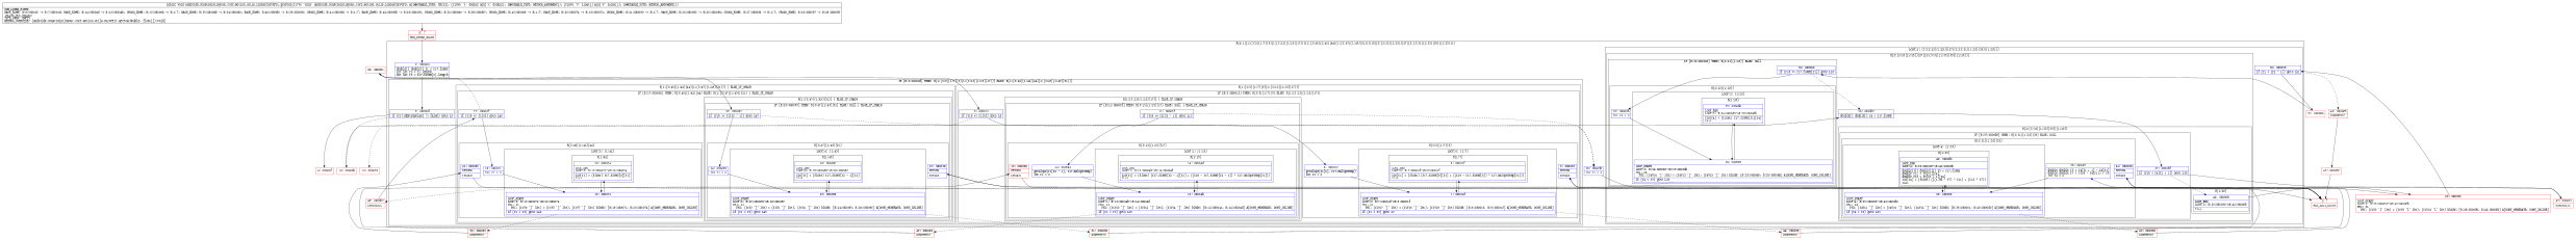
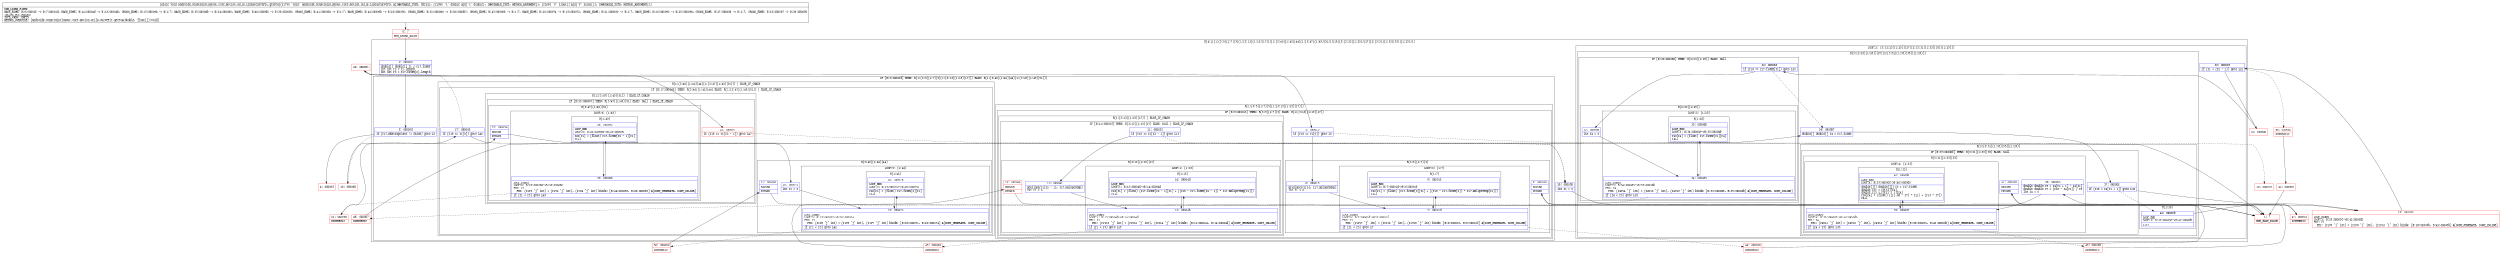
  digraph {
    fontname="Courier Prime"
    node [color=blue fontname="Courier Prime" shape=record]
    edge [fontname="Courier Prime"]
    n1 [label="{8\:\ 0x001f|LOOP_END\lLOOP:0: B:7:0x001d\-\>B:8:0x001f\l|r20[r1] = (float) (r17.f29mY[0][r1] + ((r18 \- r17.f28mT[0]) * r17.mSlopeTemp[r1]))\lr1++\l}"]
    n2 [label="{7\:\ 0x001d|LOOP_START\lLOOP:0: B:7:0x001d\-\>B:8:0x001f\lPHI: r1 \l  PHI: (r1v17 'j' int) = (r1v16 'j' int), (r1v18 'j' int) binds: [B:6:0x0015, B:8:0x001f] A[DONT_GENERATE, DONT_INLINE]\l|if (r1 \< r3) goto L7\l}"]
    n3 [label="{6\:\ 0x0015|getSlope(r1[0], r17.mSlopeTemp)\lint r1 = 0\l}"]
    n4 [label="{9\:\ 0x0038|RETURN\l|return\l}"]
    n5 [label="{14\:\ 0x004d|LOOP_END\lLOOP:1: B:13:0x004b\-\>B:14:0x004d\l|r20[r1] = (float) (r17.f29mY[r2 \- 1][r1] + ((r18 \- r17.f28mT[r2 \- 1]) * r17.mSlopeTemp[r1]))\lr1++\l}"]
    n6 [label="{13\:\ 0x004b|LOOP_START\lLOOP:1: B:13:0x004b\-\>B:14:0x004d\lPHI: r1 \l  PHI: (r1v13 'j' int) = (r1v12 'j' int), (r1v14 'j' int) binds: [B:12:0x0041, B:14:0x004d] A[DONT_GENERATE, DONT_INLINE]\l|if (r1 \< r3) goto L15\l}"]
    n7 [label="{12\:\ 0x0041|getSlope(r1[r2 \- 1], r17.mSlopeTemp)\lint r1 = 0\l}"]
    n8 [color=red label="{15\:\ 0x006a|RETURN\l|return\l}"]
    n9 [label="{11\:\ 0x003f|if (r18 \>= r1[r2 \- 1]) goto L13\l}"]
    n10 [label="{5\:\ 0x0013|if (r18 \<= r1[0]) goto L5\l}"]
    n11 [label="{20\:\ 0x0074|LOOP_END\lLOOP:5: B:19:0x0072\-\>B:20:0x0074\l|r20[r1] = (float) r17.f29mY[0][r1]\lr1++\l}"]
    n12 [label="{19\:\ 0x0072|LOOP_START\lLOOP:5: B:19:0x0072\-\>B:20:0x0074\lPHI: r1 \l  PHI: (r1v6 'j' int) = (r1v5 'j' int), (r1v7 'j' int) binds: [B:18:0x0071, B:20:0x0074] A[DONT_GENERATE, DONT_INLINE]\l|if (r1 \< r3) goto L42\l}"]
    n13 [label="{18\:\ 0x0071|int r1 = 0\l}"]
    n14 [label="{21\:\ 0x0080|RETURN\l|return\l}"]
    n15 [label="{26\:\ 0x008c|LOOP_END\lLOOP:6: B:25:0x008a\-\>B:26:0x008c\l|r20[r1] = (float) r17.f29mY[r2 \- 1][r1]\lr1++\l}"]
    n16 [label="{25\:\ 0x008a|LOOP_START\lLOOP:6: B:25:0x008a\-\>B:26:0x008c\lPHI: r1 \l  PHI: (r1v3 'j' int) = (r1v2 'j' int), (r1v4 'j' int) binds: [B:24:0x0089, B:26:0x008c] A[DONT_GENERATE, DONT_INLINE]\l|if (r1 \< r3) goto L49\l}"]
-   n17 [label="{24\:\ 0x0089|int r1 = 0\l}"]
    n18 [label="{27\:\ 0x009a|RETURN\l|return\l}"]
-   n19 [label="{23\:\ 0x0087|if (r18 \>= r1[r2 \- 1]) goto L47\l}"]
+   n19 [color=red label="{23\:\ 0x0087|if (r18 \>= r1[r2 \- 1]) goto L47\l}"]
    n20 [label="{17\:\ 0x006f|if (r18 \<= r1[0]) goto L40\l}"]
    n21 [label="{3\:\ 0x000d|if (r17.mExtrapolate != false) goto L3\l}"]
    n22 [label="{35\:\ 0x00ab|LOOP_END\lLOOP:3: B:34:0x00a9\-\>B:35:0x00ab\l|r20[r4] = (float) r17.f29mY[r1][r4]\lr4++\l}"]
    n23 [label="{34\:\ 0x00a9|LOOP_START\lLOOP:3: B:34:0x00a9\-\>B:35:0x00ab\lPHI: r4 \l  PHI: (r4v14 'j' int) = (r4v13 'j' int), (r4v15 'j' int) binds: [B:33:0x00a8, B:35:0x00ab] A[DONT_GENERATE, DONT_INLINE]\l|if (r4 \< r3) goto L25\l}"]
    n24 [label="{33\:\ 0x00a8|int r4 = 0\l}"]
    n25 [label="{32\:\ 0x00a6|if (r18 == r17.f28mT[r1]) goto L23\l}"]
    n26 [label="{40\:\ 0x00d0|LOOP_END\lLOOP:4: B:39:0x00ce\-\>B:40:0x00d0\l|double[][] double[][] r9 = r17.f29mY\ldouble r11 = r9[r1][r4]\ldouble r13 = r9[r1 + 1][r4]\lr20[r4] = (float) (((1.0d \- r7) * r11) + (r13 * r7))\lr4++\l}"]
    n27 [label="{39\:\ 0x00ce|LOOP_START\lLOOP:4: B:39:0x00ce\-\>B:40:0x00d0\lPHI: r4 \l  PHI: (r4v11 'j' int) = (r4v10 'j' int), (r4v12 'j' int) binds: [B:38:0x00c1, B:40:0x00d0] A[DONT_GENERATE, DONT_INLINE]\l|if (r4 \< r3) goto L33\l}"]
    n28 [label="{38\:\ 0x00c1|double double r5 = r4[r1 + 1] \- r4[r1]\ldouble double r7 = (r18 \- r4[r1]) \/ r5\lint r4 = 0\l}"]
    n29 [label="{41\:\ 0x00ea|RETURN\l|return\l}"]
    n30 [label="{37\:\ 0x00bf|if (r18 \< r4[r1 + 1]) goto L30\l}"]
    n31 [label="{42\:\ 0x00eb|LOOP_END\lLOOP:2: B:29:0x009c\-\>B:42:0x00eb\l|r1++\l}"]
    n32 [label="{36\:\ 0x00b7|double[] double[] r4 = r17.f28mT\l}"]
    n33 [label="{30\:\ 0x009e|if (r1 \< (r2 \- 1)) goto L21\l}"]
    n34 [label="{2\:\ 0x0000|double[] double[] r1 = r17.f28mT\lint int r2 = r1.length\lint int r3 = r17.f29mY[0].length\l}"]
    n35 [label="{28\:\ 0x009b|int r1 = 0\l}"]
    n36 [color=red label="{44\:\ 0x0038|SYNTHETIC\l}"]
    n37 [color=red label="{1\:\ ?|MTH_EXIT_BLOCK\l}"]
    n38 [color=red label="{45\:\ 0x006a|SYNTHETIC\l}"]
    n39 [color=red label="{10\:\ 0x0039}"]
    n40 [color=red label="{50\:\ 0x0080|SYNTHETIC\l}"]
    n41 [color=red label="{51\:\ 0x009a|SYNTHETIC\l}"]
    n42 [color=red label="{22\:\ 0x0081}"]
    n43 [color=red label="{4\:\ 0x000f}"]
    n44 [color=red label="{16\:\ 0x006b}"]
    n45 [color=red label="{48\:\ 0x00b7|SYNTHETIC\l}"]
    n46 [color=red label="{49\:\ 0x00ea|SYNTHETIC\l}"]
    n47 [color=red label="{47\:\ 0x00c1|SYNTHETIC\l}"]
    n48 [color=red label="{29\:\ 0x009c|LOOP_START\lLOOP:2: B:29:0x009c\-\>B:42:0x00eb\lPHI: r1 \l  PHI: (r1v9 'i' int) = (r1v8 'i' int), (r1v10 'i' int) binds: [B:28:0x009b, B:42:0x00eb] A[DONT_GENERATE, DONT_INLINE]\l}"]
    n49 [color=red label="{31\:\ 0x00a0}"]
    n50 [color=red label="{46\:\ 0x00ee|SYNTHETIC\l}"]
    n51 [color=red label="{43\:\ 0x00ee}"]
    n52 [color=red label="{0\:\ ?|MTH_ENTER_BLOCK\l}"]
    n53 [label="{public void androidx.constraintlayout.core.motion.utils.LinearCurveFit.getPos((r17v0 'this' androidx.constraintlayout.core.motion.utils.LinearCurveFit A[IMMUTABLE_TYPE, THIS]), (r18v0 't' double A[D('t' double), IMMUTABLE_TYPE, METHOD_ARGUMENT]), (r20v0 'v' float[] A[D('v' float[]), IMMUTABLE_TYPE, METHOD_ARGUMENT]))  | USE_LINES_HINTS\lBACK_EDGE: B:8:0x001f \-\> B:7:0x001d, BACK_EDGE: B:14:0x004d \-\> B:13:0x004b, CROSS_EDGE: B:15:0x006a \-\> B:1:?, BACK_EDGE: B:35:0x00ab \-\> B:34:0x00a9, BACK_EDGE: B:40:0x00d0 \-\> B:39:0x00ce, CROSS_EDGE: B:41:0x00ea \-\> B:1:?, BACK_EDGE: B:42:0x00eb \-\> B:29:0x009c, CROSS_EDGE: B:32:0x00a6 \-\> B:36:0x00b7, CROSS_EDGE: B:43:0x00ee \-\> B:1:?, BACK_EDGE: B:20:0x0074 \-\> B:19:0x0072, CROSS_EDGE: B:21:0x0080 \-\> B:1:?, BACK_EDGE: B:26:0x008c \-\> B:25:0x008a, CROSS_EDGE: B:27:0x009a \-\> B:1:?, CROSS_EDGE: B:23:0x0087 \-\> B:28:0x009b\lINLINE_NOT_NEEDED\lTYPE_VARS: EMPTY\lMETHOD_OVERRIDE: [androidx.constraintlayout.core.motion.utils.CurveFit.getPos(double, float[]):void]\l}" color=""]
    subgraph cluster_1 {
      label="R(4:1|(1:(3:5|(1:7)|9)(1:(3:13|(1:15)|17)))(1:(3:40|(1:42)|44)(1:(3:47|(1:49)|51)))|18|(3:(2:23|(1:25))|27|(2:(3:31|(1:33)|35)|(1:29))))"
      n34
      n35
      subgraph cluster_2 {
        label="IF [B:3:0x000d] THEN: R(1:(3:5|(1:7)|9)(1:(3:13|(1:15)|17))) ELSE: R(1:(3:40|(1:42)|44)(1:(3:47|(1:49)|51)))"
        n21
        subgraph cluster_3 {
          label="R(1:(3:5|(1:7)|9)(1:(3:13|(1:15)|17)))"
          subgraph cluster_4 {
            label="IF [B:5:0x0013] THEN: R(3:5|(1:7)|9) ELSE: R(1:(3:13|(1:15)|17))"
            n10
            subgraph cluster_5 {
              label="R(3:5|(1:7)|9)"
              n3
              n4
              subgraph cluster_6 {
                label="LOOP:0: (1:7)"
                n2
                subgraph cluster_7 {
                  label="R(1:7)"
                  n1
                }
              }
            }
            subgraph cluster_8 {
              label="R(1:(3:13|(1:15)|17)) | ELSE_IF_CHAIN\l"
              subgraph cluster_9 {
                label="IF [B:11:0x003f] THEN: R(3:13|(1:15)|17) ELSE: null | ELSE_IF_CHAIN\l"
                n9
                subgraph cluster_10 {
                  label="R(3:13|(1:15)|17)"
                  n7
                  n8
                  subgraph cluster_11 {
                    label="LOOP:1: (1:15)"
                    n6
                    subgraph cluster_12 {
                      label="R(1:15)"
                      n5
                    }
                  }
                }
              }
            }
          }
        }
        subgraph cluster_13 {
          label="R(1:(3:40|(1:42)|44)(1:(3:47|(1:49)|51))) | ELSE_IF_CHAIN\l"
          subgraph cluster_14 {
            label="IF [B:17:0x006f] THEN: R(3:40|(1:42)|44) ELSE: R(1:(3:47|(1:49)|51)) | ELSE_IF_CHAIN\l"
            n20
            subgraph cluster_15 {
              label="R(3:40|(1:42)|44)"
              n13
              n14
              subgraph cluster_16 {
                label="LOOP:5: (1:42)"
                n12
                subgraph cluster_17 {
                  label="R(1:42)"
                  n11
                }
              }
            }
            subgraph cluster_18 {
              label="R(1:(3:47|(1:49)|51)) | ELSE_IF_CHAIN\l"
              subgraph cluster_19 {
                label="IF [B:23:0x0087] THEN: R(3:47|(1:49)|51) ELSE: null | ELSE_IF_CHAIN\l"
                n19
                subgraph cluster_20 {
                  label="R(3:47|(1:49)|51)"
-                 n17
                  n18
                  subgraph cluster_21 {
                    label="LOOP:6: (1:49)"
                    n16
                    subgraph cluster_22 {
                      label="R(1:49)"
                      n15
                    }
                  }
                }
              }
            }
          }
        }
      }
      subgraph cluster_23 {
        label="LOOP:2: (3:(2:23|(1:25))|27|(2:(3:31|(1:33)|35)|(1:29)))"
        n33
        subgraph cluster_24 {
          label="R(3:(2:23|(1:25))|27|(2:(3:31|(1:33)|35)|(1:29)))"
          n32
          subgraph cluster_25 {
            label="IF [B:32:0x00a6] THEN: R(2:23|(1:25)) ELSE: null"
            n25
            subgraph cluster_26 {
              label="R(2:23|(1:25))"
              n24
              subgraph cluster_27 {
                label="LOOP:3: (1:25)"
                n23
                subgraph cluster_28 {
                  label="R(1:25)"
                  n22
                }
              }
            }
          }
          subgraph cluster_29 {
            label="R(2:(3:31|(1:33)|35)|(1:29))"
            subgraph cluster_30 {
              label="IF [B:37:0x00bf] THEN: R(3:31|(1:33)|35) ELSE: null"
              n30
              subgraph cluster_31 {
                label="R(3:31|(1:33)|35)"
                n28
                n29
                subgraph cluster_32 {
                  label="LOOP:4: (1:33)"
                  n27
                  subgraph cluster_33 {
                    label="R(1:33)"
                    n26
                  }
                }
              }
            }
            subgraph cluster_34 {
              label="R(1:26)"
              n31
            }
          }
        }
      }
    }
    n1 -> n2
    n2 -> n1
    n2 -> n36 [style=dashed]
    n3 -> n2
    n4 -> n37
    n5 -> n6
    n6 -> n5
    n6 -> n38 [style=dashed]
    n7 -> n6
    n8 -> n37
    n9 -> n7
    n9 -> n35 [style=dashed]
    n10 -> n3
    n10 -> n39 [style=dashed]
    n11 -> n12
    n12 -> n11
    n12 -> n40 [style=dashed]
    n13 -> n12
    n14 -> n37
    n15 -> n16
    n16 -> n15
    n16 -> n41 [style=dashed]
-   n17 -> n16
    n18 -> n37
-   n19 -> n17
    n19 -> n35 [style=dashed]
    n20 -> n13
    n20 -> n42 [style=dashed]
    n21 -> n43
    n21 -> n44 [style=dashed]
    n22 -> n23
    n23 -> n22
    n23 -> n45 [style=dashed]
    n24 -> n23
    n25 -> n24
    n25 -> n32 [style=dashed]
    n26 -> n27
    n27 -> n26
    n27 -> n46 [style=dashed]
    n28 -> n27
    n29 -> n37
    n30 -> n31 [style=dashed]
    n30 -> n47
    n31 -> n48
    n32 -> n30
    n33 -> n49
    n33 -> n50 [style=dashed]
    n34 -> n21
    n35 -> n48
    n36 -> n4
    n38 -> n8
    n40 -> n14
    n41 -> n18
    n42 -> n10
    n42 -> n19
    n44 -> n20
    n45 -> n32
    n46 -> n29
    n47 -> n28
    n48 -> n33
    n49 -> n25
    n50 -> n51
    n51 -> n37
    n52 -> n34
    n53 -> n52
  }
